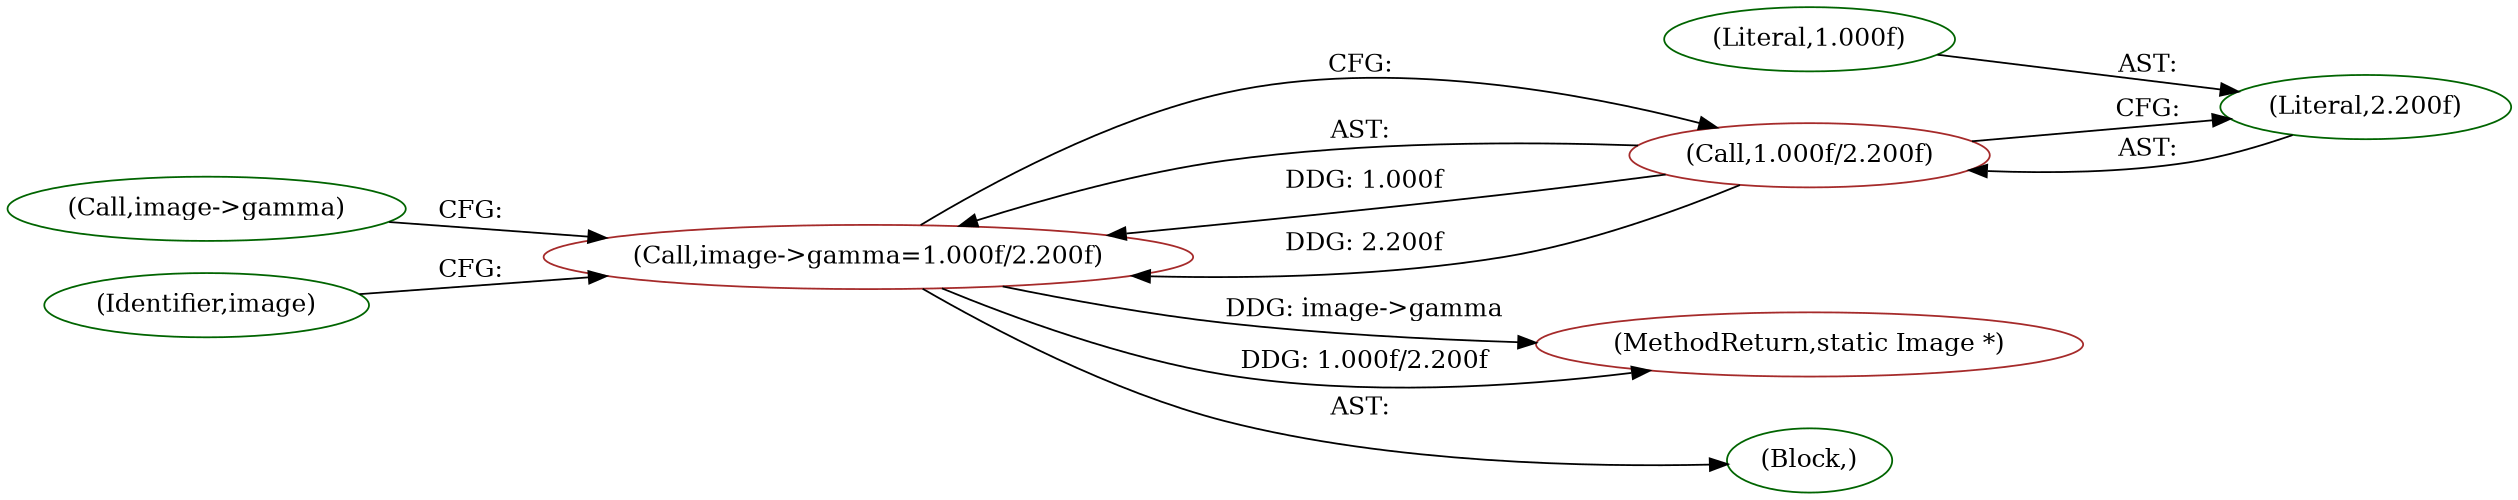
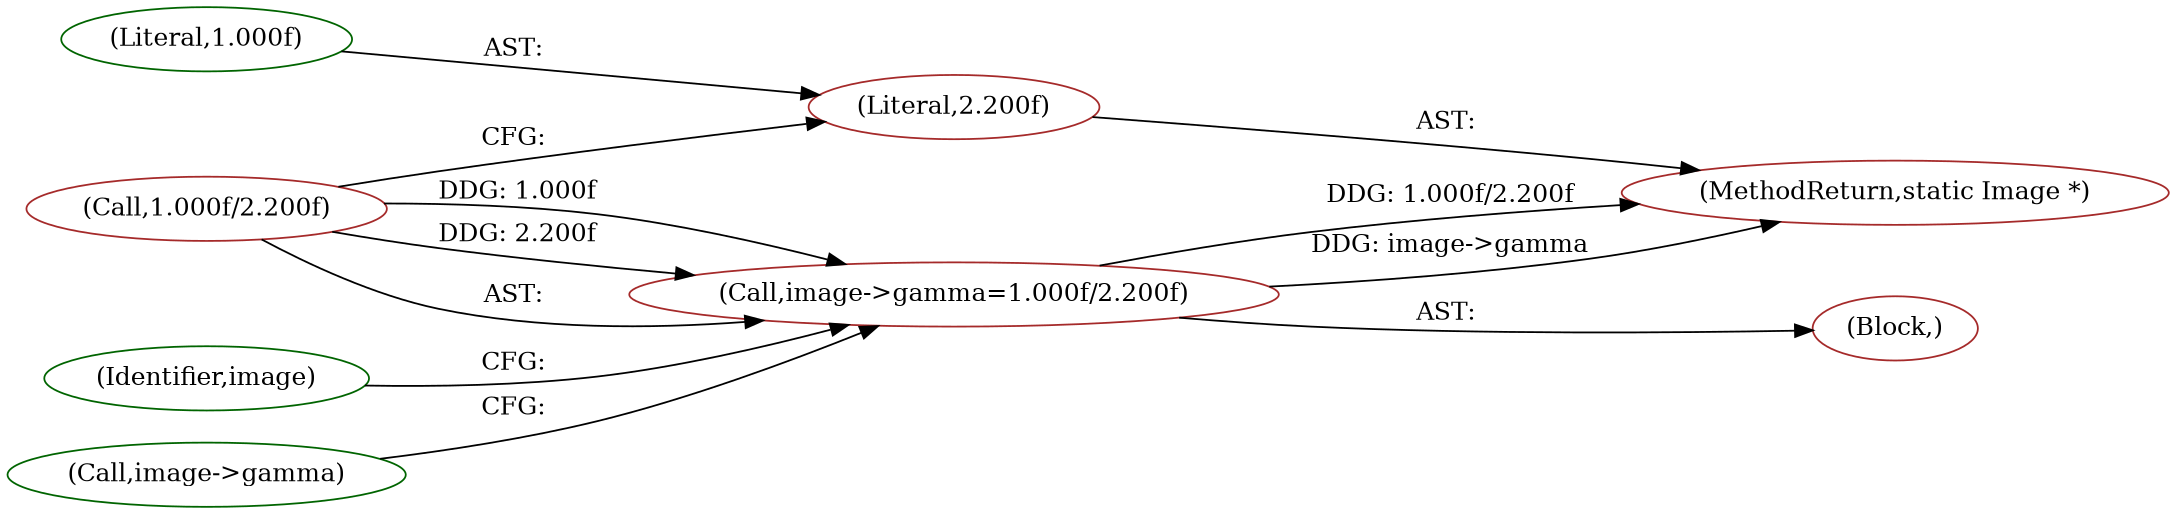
  digraph {
    rankdir=LR
    node [color=brown]
    n1 [label="(Call,image->gamma=1.000f/2.200f)"]
    n2 [label="(Call,1.000f/2.200f)"]
    n3 [label="(MethodReturn,static Image *)"]
-   n4 [color=darkgreen label="(Block,)"]
-   n5 [color=darkgreen label="(Literal,2.200f)"]
+   n4 [label="(Block,)"]
+   n5 [label="(Literal,2.200f)"]
    n6 [color=darkgreen label="(Literal,1.000f)"]
    n7 [color=darkgreen label="(Call,image->gamma)"]
    n8 [color=darkgreen label="(Identifier,image)"]
-   n1 -> n2 [label="CFG: "]
    n1 -> n3 [label="DDG: image->gamma"]
    n1 -> n3 [label="DDG: 1.000f/2.200f"]
    n1 -> n4 [label="AST: "]
    n2 -> n1 [label="AST: "]
    n2 -> n1 [label="DDG: 1.000f"]
    n2 -> n1 [label="DDG: 2.200f"]
    n2 -> n5 [label="CFG: "]
-   n5 -> n2 [label="AST: "]
+   n5 -> n3 [label="AST: "]
    n6 -> n5 [label="AST: "]
    n7 -> n1 [label="CFG: "]
    n8 -> n1 [label="CFG: "]
  }
